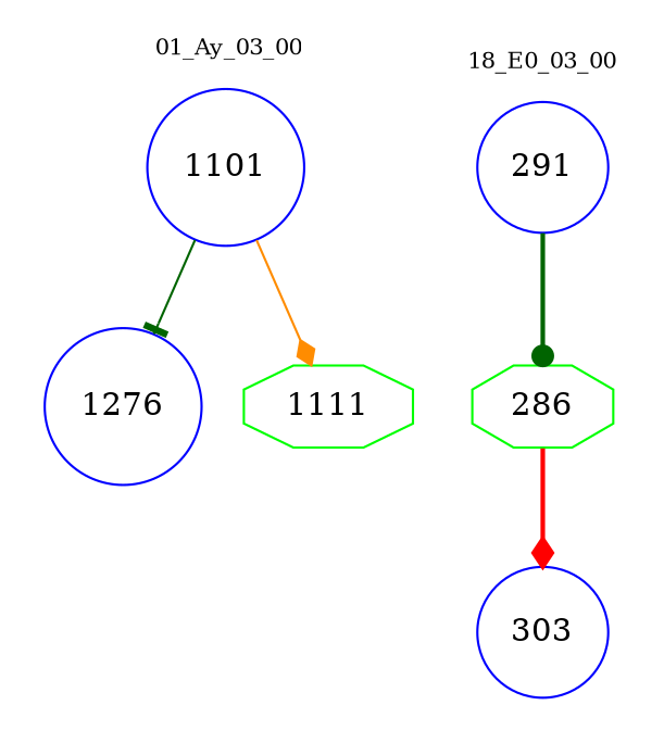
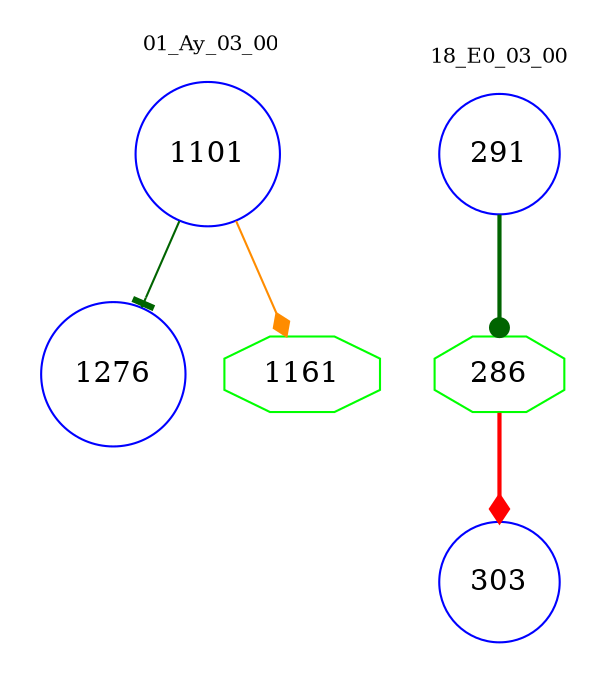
  digraph {
    node [color=blue shape=circle]
    edge [arrowhead=diamond color=darkgreen style=solid]
    n1 [label=1101]
    n2 [label=1276]
-   n3 [color=green label=1111 shape=octagon]
+   n3 [color=green label=1161 shape=octagon]
    n4 [label=291]
    n5 [color=green label=286 shape=octagon]
    n6 [label=303]
    subgraph cluster_1 {
      color=white
      fontsize=10
      label="01_Ay_03_00"
      n1
      n2
      n3
    }
    subgraph cluster_2 {
      color=white
      fontsize=10
      label="18_E0_03_00"
      n4
      n5
      n6
    }
    n1 -> n2 [arrowhead=tee]
    n1 -> n3 [color=darkorange]
    n4 -> n5 [arrowhead=dot style=bold]
    n5 -> n6 [color=red style=bold]
  }
